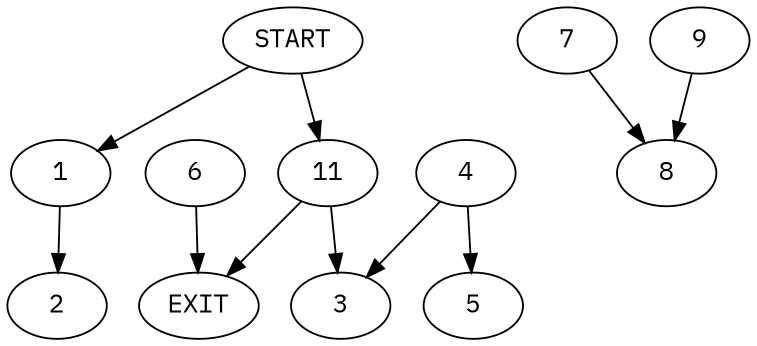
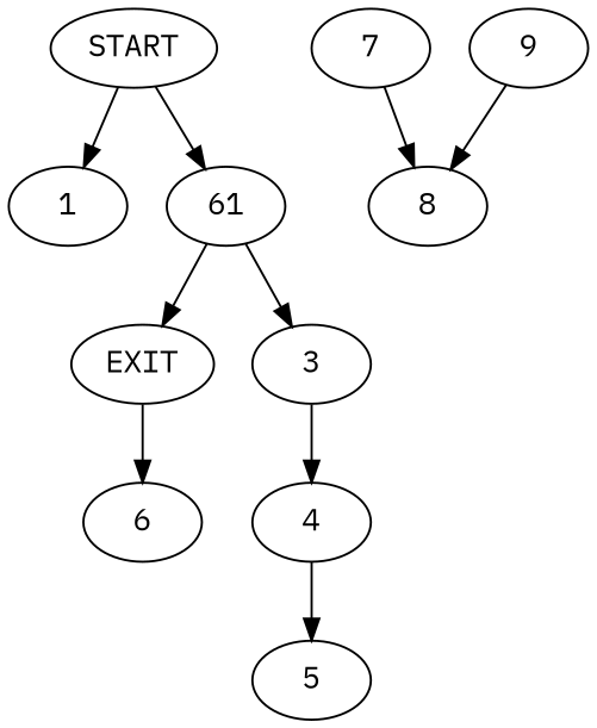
  digraph {
    fontname="IBM Plex Mono"
    node [fontname="IBM Plex Mono"]
    edge [fontname="IBM Plex Mono"]
    n1 [label=START]
    1
-   11
-   2
+   11 [label=61]
    n5 [label=EXIT]
    3
    4
    5
    6
    7
    8
    9
    n1 -> 1
    n1 -> 11
-   1 -> 2
    11 -> n5
    11 -> 3
-   4 -> 3
+   3 -> 4
    4 -> 5
-   6 -> n5
+   n5 -> 6
    7 -> 8
    9 -> 8
  }
